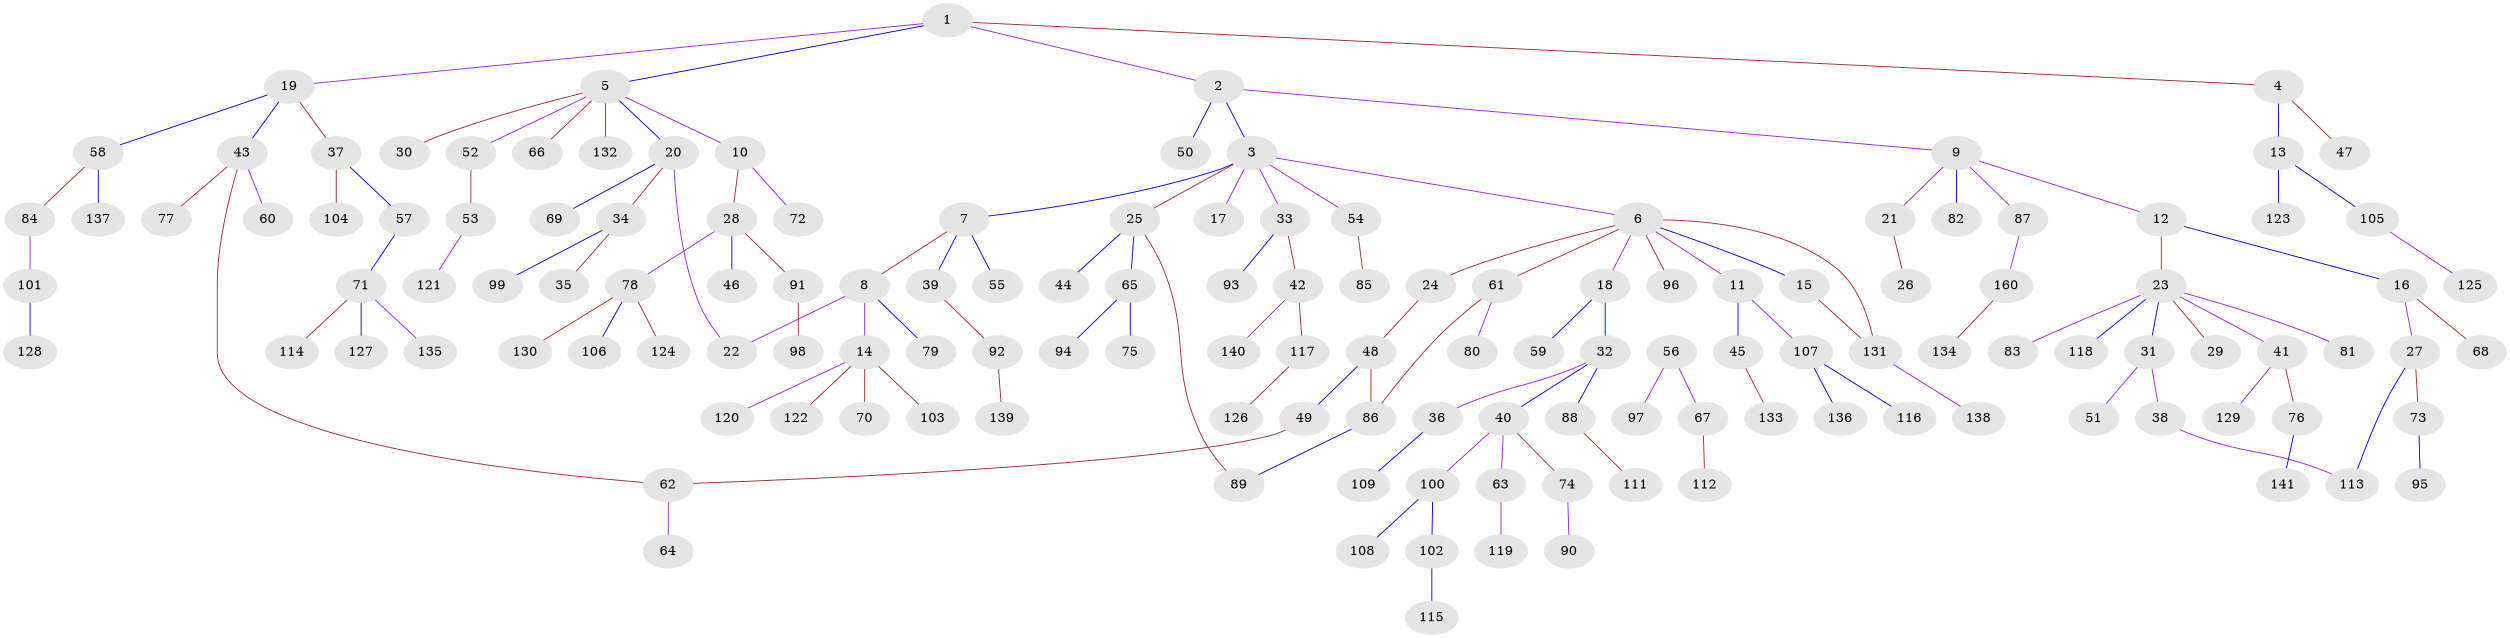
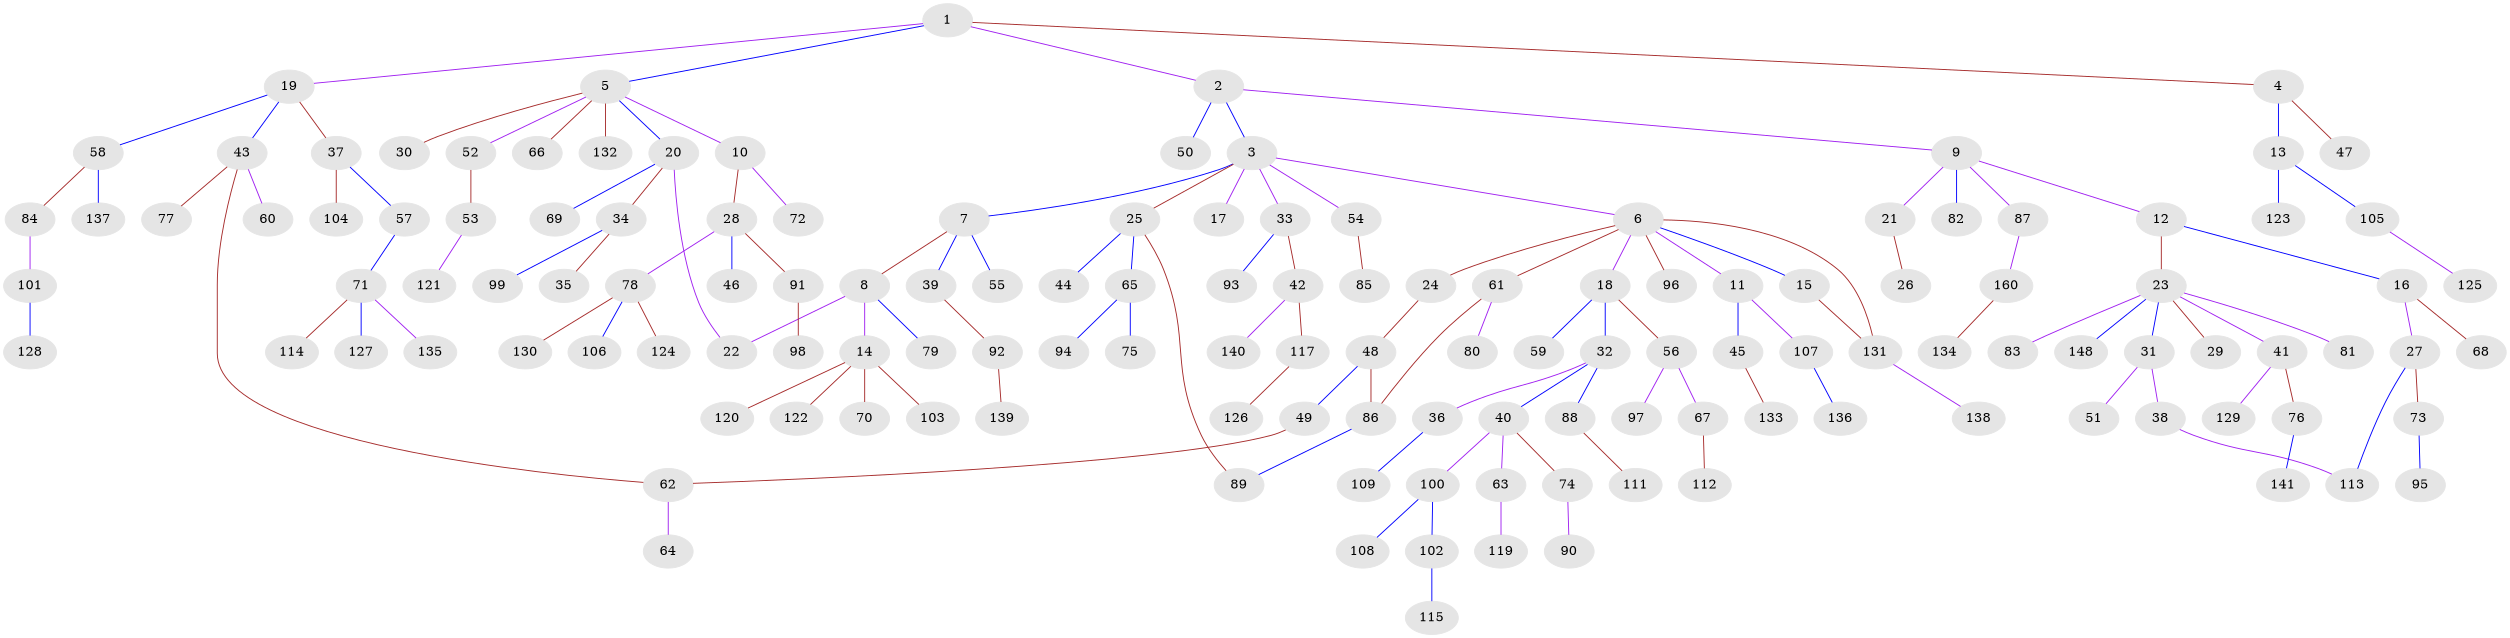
  graph {
    node [color=gray90 style=filled]
    edge [color=brown]
    1
    2
    4
    5
    19
    3
    9
    50
    13
    47
    10
    20
    30
    52
    66
    132
    37
    43
    58
    6
    7
    17
    25
    33
    54
    12
    21
    82
    87
    11
    15
    18
    24
    61
    96
    131
    8
    39
    55
    44
    65
    89
    93
    42
    85
    105
    123
    28
    72
    22
    34
    69
    53
    45
    107
    32
    56
    59
    48
    86
    80
    138
    14
    79
    92
    70
    103
    120
    122
    16
    23
    26
    n73 [label=160]
    46
    78
    91
    133
-   116
    136
    27
    68
    29
    31
    41
    81
    83
-   118
+   118 [label=148]
    125
    73
    113
    36
    40
    88
    67
    97
    57
    104
    60
    62
    77
    84
    137
    35
    99
    38
    51
    76
    129
    49
    75
    94
    95
    106
    124
    130
    98
    109
    63
    74
    100
    111
    117
    140
    71
    139
    119
    90
    102
    108
    141
    126
    64
    121
    112
    114
    127
    135
    101
    128
    134
    115
    1 -- 2 [color=purple]
    1 -- 4
    1 -- 5 [color=blue]
    1 -- 19 [color=purple]
    2 -- 3 [color=blue]
    2 -- 9 [color=purple]
    2 -- 50 [color=blue]
    4 -- 13 [color=blue]
    4 -- 47
    5 -- 10 [color=purple]
    5 -- 20 [color=blue]
    5 -- 30
    5 -- 52 [color=purple]
    5 -- 66
    5 -- 132
    19 -- 37
    19 -- 43 [color=blue]
    19 -- 58 [color=blue]
    3 -- 6 [color=purple]
    3 -- 7 [color=blue]
    3 -- 17 [color=purple]
    3 -- 25
    3 -- 33 [color=purple]
    3 -- 54 [color=purple]
    9 -- 12 [color=purple]
    9 -- 21 [color=purple]
    9 -- 82 [color=blue]
    9 -- 87 [color=purple]
    13 -- 105 [color=blue]
    13 -- 123 [color=blue]
    10 -- 28
    10 -- 72 [color=purple]
    20 -- 22 [color=purple]
    20 -- 34
    20 -- 69 [color=blue]
    52 -- 53
    37 -- 57 [color=blue]
    37 -- 104
    43 -- 60 [color=purple]
    43 -- 62
    43 -- 77
    58 -- 84
    58 -- 137 [color=blue]
    6 -- 11 [color=purple]
    6 -- 15 [color=blue]
    6 -- 18 [color=purple]
    6 -- 24
    6 -- 61
    6 -- 96
    6 -- 131
    7 -- 8
    7 -- 39 [color=blue]
    7 -- 55 [color=blue]
    25 -- 44 [color=blue]
    25 -- 65 [color=blue]
    25 -- 89
    33 -- 93 [color=blue]
    33 -- 42
    54 -- 85
    12 -- 16 [color=blue]
    12 -- 23
    21 -- 26
    87 -- n73 [color=purple]
    11 -- 45 [color=blue]
    11 -- 107 [color=purple]
    15 -- 131
    18 -- 32 [color=blue]
+   18 -- 56
    18 -- 59 [color=blue]
    24 -- 48
    61 -- 86
    61 -- 80 [color=purple]
    131 -- 138 [color=purple]
    8 -- 22 [color=purple]
    8 -- 14 [color=purple]
    8 -- 79 [color=blue]
    39 -- 92
    65 -- 75 [color=blue]
    65 -- 94 [color=blue]
    42 -- 117
    42 -- 140 [color=purple]
    105 -- 125 [color=purple]
    28 -- 46 [color=blue]
    28 -- 78 [color=purple]
    28 -- 91
    34 -- 35
    34 -- 99 [color=blue]
    53 -- 121 [color=purple]
    45 -- 133
-   107 -- 116 [color=blue]
    107 -- 136 [color=blue]
    32 -- 36 [color=purple]
    32 -- 40 [color=blue]
    32 -- 88 [color=blue]
    56 -- 67 [color=purple]
    56 -- 97 [color=purple]
    48 -- 86
    48 -- 49 [color=blue]
    86 -- 89 [color=blue]
    14 -- 70
    14 -- 103
-   14 -- 120 [color=purple]
+   14 -- 120
    14 -- 122
    92 -- 139
    16 -- 27 [color=purple]
    16 -- 68
    23 -- 29
    23 -- 31 [color=blue]
    23 -- 41 [color=purple]
    23 -- 81 [color=purple]
    23 -- 83 [color=purple]
    23 -- 118 [color=blue]
    n73 -- 134
    78 -- 106 [color=blue]
    78 -- 124
    78 -- 130
    91 -- 98
    27 -- 73
    27 -- 113 [color=blue]
    31 -- 38 [color=purple]
    31 -- 51 [color=purple]
    41 -- 76
    41 -- 129 [color=purple]
    73 -- 95 [color=blue]
    36 -- 109 [color=blue]
    40 -- 63 [color=purple]
    40 -- 74
    40 -- 100 [color=purple]
    88 -- 111
    67 -- 112
    57 -- 71 [color=blue]
    62 -- 64 [color=purple]
    84 -- 101 [color=purple]
    38 -- 113 [color=purple]
    76 -- 141 [color=blue]
    49 -- 62
    63 -- 119 [color=purple]
    74 -- 90 [color=purple]
    100 -- 102 [color=blue]
    100 -- 108 [color=blue]
    117 -- 126
    71 -- 114
    71 -- 127 [color=blue]
    71 -- 135 [color=purple]
    102 -- 115 [color=blue]
    101 -- 128 [color=blue]
  }
